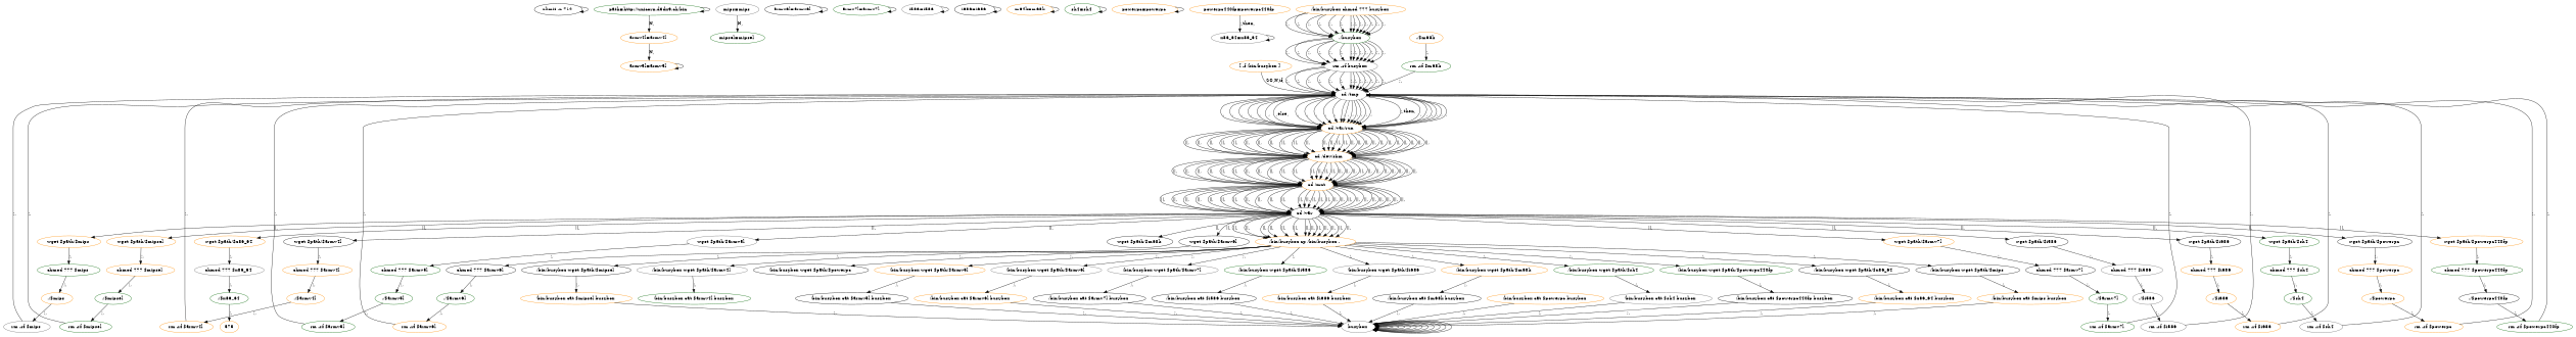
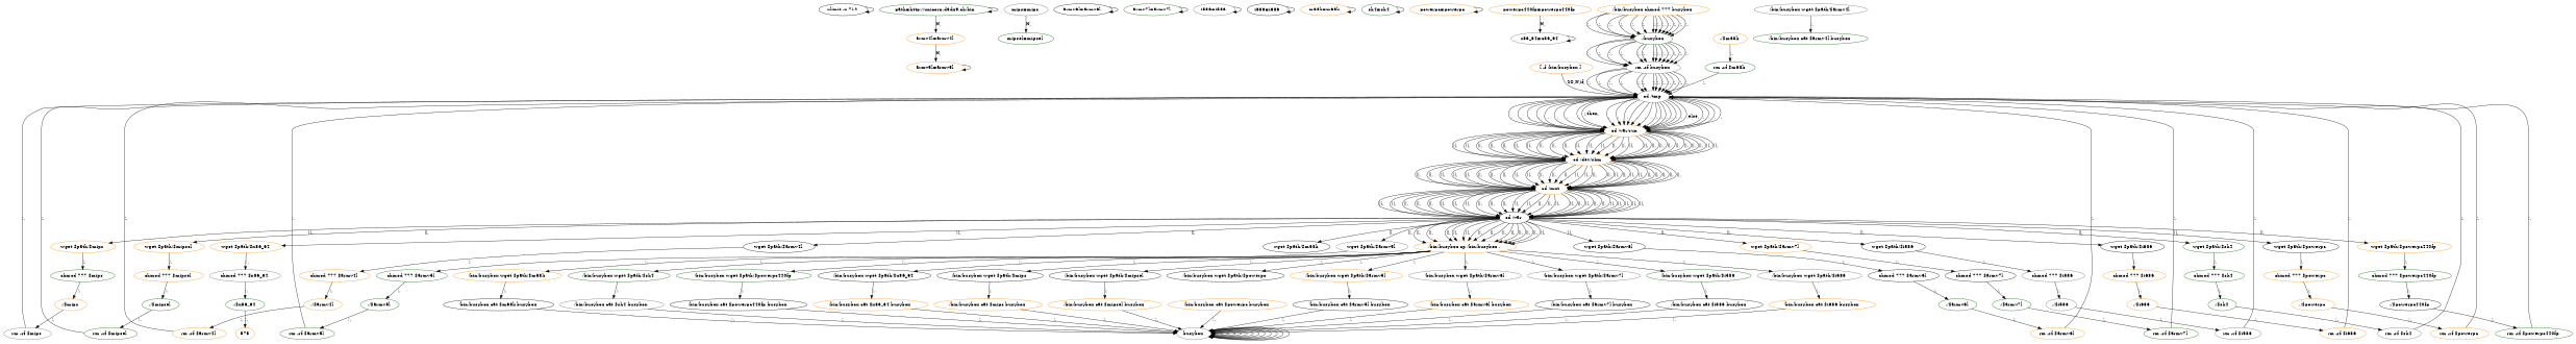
  digraph {
    node [color=darkorange]
    n1 [color=black label="ulimit -n 712 "]
    n2 [color=darkgreen label="path=http://unicorn.d3dx9.ch/bin "]
    n3 [label="armv4l=armv4l "]
    n4 [color=gray40 label="mips=mips "]
    n5 [color=darkgreen label="mipsel=mipsel "]
    n6 [label="armv5l=armv5l "]
    n7 [color=black label="armv6l=armv6l "]
    n8 [color=darkgreen label="armv7l=armv7l "]
    n9 [color=gray40 label="i586=i586 "]
    n10 [color=black label="i686=i686 "]
-   n11 [label="m64k=m68k"]
+   n11 [label="m68k=m68k "]
    n12 [color=darkgreen label="sh4=sh4 "]
    n13 [label="powerpc=powerpc "]
    n14 [label="powerpc440fp=powerpc440fp "]
    n15 [color=gray40 label="x86_64=x86_64 "]
    n16 [label="[ -f /bin/busybox ] "]
    n17 [color=gray40 label="cd /tmp "]
    n18 [label="cd /var/run "]
    n19 [label="cd /dev/shm "]
    n20 [label="cd /mnt "]
    n21 [color=black label="cd /var "]
    n22 [label="/bin/busybox cp /bin/busybox . "]
    n23 [label="wget $path/$mips "]
    n24 [label="wget $path/$mipsel "]
    n25 [color=black label="wget $path/$armv4l "]
    n26 [color=gray40 label="wget $path/$armv5l "]
    n27 [color=black label="wget $path/$armv6l "]
    n28 [label="wget $path/$armv7l "]
    n29 [color=black label="wget $path/$i586 "]
    n30 [color=black label="wget $path/$i686 "]
    n31 [color=black label="wget $path/$m68k "]
    n32 [color=darkgreen label="wget $path/$sh4 "]
    n33 [color=black label="wget $path/$powerpc "]
    n34 [label="wget $path/$powerpc440fp "]
    n35 [label="wget $path/$x86_64 "]
    n36 [color=black label="/bin/busybox wget $path/$mips "]
    n37 [color=black label="/bin/busybox wget $path/$mipsel "]
    n38 [color=gray40 label="/bin/busybox wget $path/$armv4l "]
    n39 [label="/bin/busybox wget $path/$armv5l "]
    n40 [color=gray40 label="/bin/busybox wget $path/$armv6l "]
    n41 [color=gray40 label="/bin/busybox wget $path/$armv7l "]
    n42 [color=darkgreen label="/bin/busybox wget $path/$i586 "]
    n43 [color=gray40 label="/bin/busybox wget $path/$i686 "]
    n44 [label="/bin/busybox wget $path/$m68k "]
    n45 [color=darkgreen label="/bin/busybox wget $path/$sh4 "]
    n46 [color=black label="/bin/busybox wget $path/$powerpc "]
    n47 [color=darkgreen label="/bin/busybox wget $path/$powerpc440fp "]
    n48 [color=black label="/bin/busybox wget $path/$x86_64 "]
    n49 [color=darkgreen label="chmod 777 $mips "]
    n50 [label="chmod 777 $mipsel "]
    n51 [label="chmod 777 $armv4l "]
    n52 [color=darkgreen label="chmod 777 $armv5l "]
    n53 [color=black label="chmod 777 $armv6l "]
    n54 [color=black label="chmod 777 $armv7l "]
    n55 [color=gray40 label="chmod 777 $i586 "]
    n56 [label="chmod 777 $i686 "]
    n57 [color=darkgreen label="chmod 777 $sh4 "]
    n58 [label="chmod 777 $powerpc "]
    n59 [color=darkgreen label="chmod 777 $powerpc440fp "]
    n60 [color=gray40 label="chmod 777 $x86_64 "]
    n61 [label="/bin/busybox cat $mips busybox "]
    n62 [label="/bin/busybox cat $mipsel busybox "]
    n63 [color=darkgreen label="/bin/busybox cat $armv4l busybox "]
    n64 [color=black label="/bin/busybox cat $armv5l busybox "]
    n65 [label="/bin/busybox cat $armv6l busybox "]
    n66 [color=black label="/bin/busybox cat $armv7l busybox "]
    n67 [color=black label="/bin/busybox cat $i586 busybox "]
    n68 [label="/bin/busybox cat $i686 busybox "]
    n69 [color=black label="/bin/busybox cat $m68k busybox "]
    n70 [color=gray40 label="/bin/busybox cat $sh4 busybox "]
    n71 [color=black label="/bin/busybox cat $powerpc440fp busybox "]
    n72 [label="/bin/busybox cat $x86_64 busybox "]
    n73 [color=gray40 label="busybox "]
    n74 [label="/bin/busybox chmod 777 busybox "]
    n75 [color=darkgreen label="./busybox "]
    n76 [color=gray40 label="rm -rf busybox "]
    n77 [label="/bin/busybox cat $powerpc busybox "]
    n78 [label="./$mips "]
    n79 [color=gray40 label="rm -rf $mips "]
    n80 [color=darkgreen label="./$mipsel "]
    n81 [color=darkgreen label="rm -rf $mipsel "]
    n82 [label="./$armv4l "]
    n83 [label="rm -rf $armv4l "]
    n84 [color=darkgreen label="./$armv5l "]
    n85 [color=darkgreen label="rm -rf $armv5l "]
    n86 [color=darkgreen label="./$armv6l "]
    n87 [label="rm -rf $armv6l "]
    n88 [color=darkgreen label="./$armv7l "]
    n89 [color=darkgreen label="rm -rf $armv7l "]
    n90 [color=gray40 label="./$i586 "]
    n91 [color=gray40 label="rm -rf $i586 "]
    n92 [label="./$i686 "]
    n93 [label="rm -rf $i686 "]
    n94 [label="./$m68k "]
    n95 [color=darkgreen label="rm -rf $m68k "]
    n96 [color=darkgreen label="./$sh4 "]
    n97 [color=gray40 label="rm -rf $sh4 "]
    n98 [label="./$powerpc "]
    n99 [label="rm -rf $powerpc "]
    n100 [color=black label="./$powerpc440fp "]
    n101 [color=darkgreen label="rm -rf $powerpc440fp "]
    n102 [color=darkgreen label="./$x86_64 "]
    575
    n1 -> n1
    n2 -> n2
    n2 -> n3 [label="N,"]
    n3 -> n6 [label="N,"]
    n4 -> n5 [label="N,"]
    n6 -> n6
    n7 -> n7
    n8 -> n8
    n9 -> n9
    n10 -> n10
    n11 -> n11
    n12 -> n12
    n13 -> n13
-   n14 -> n15 [label=";,then,"]
+   n14 -> n15 [label="N,"]
    n15 -> n15
    n16 -> n17 [label="SC,N,if,"]
    n17 -> n18 [label=";,then,"]
    n17 -> n18 [label="\n,"]
    n17 -> n18 [label="\n,"]
    n17 -> n18 [label="\n,"]
    n17 -> n18 [label="\n,"]
    n17 -> n18 [label="\n,"]
    n17 -> n18 [label="\n,"]
    n17 -> n18 [label="\n,"]
    n17 -> n18 [label="\n,"]
    n17 -> n18 [label="\n,"]
    n17 -> n18 [label="\n,"]
    n17 -> n18 [label="\n,"]
    n17 -> n18 [label="\n,"]
    n17 -> n18 [label="\n,else,"]
    n17 -> n18 [label="\n,"]
    n17 -> n18 [label="\n,"]
    n17 -> n18 [label="\n,"]
    n17 -> n18 [label="\n,"]
    n17 -> n18 [label="\n,"]
    n17 -> n18 [label="\n,"]
    n17 -> n18 [label="\n,"]
    n17 -> n18 [label="\n,"]
    n17 -> n18 [label="\n,"]
    n17 -> n18 [label="\n,"]
    n17 -> n18 [label="\n,"]
    n17 -> n18 [label="\n,"]
    n18 -> n19 [label="||,"]
    n18 -> n19 [label="||,"]
    n18 -> n19 [label="||,"]
    n18 -> n19 [label="||,"]
    n18 -> n19 [label="||,"]
    n18 -> n19 [label="||,"]
    n18 -> n19 [label="||,"]
    n18 -> n19 [label="||,"]
    n18 -> n19 [label="||,"]
    n18 -> n19 [label="||,"]
    n18 -> n19 [label="||,"]
    n18 -> n19 [label="||,"]
    n18 -> n19 [label="||,"]
    n18 -> n19 [label="||,"]
    n18 -> n19 [label="||,"]
    n18 -> n19 [label="||,"]
    n18 -> n19 [label="||,"]
    n18 -> n19 [label="||,"]
    n18 -> n19 [label="||,"]
    n18 -> n19 [label="||,"]
    n18 -> n19 [label="||,"]
    n18 -> n19 [label="||,"]
    n18 -> n19 [label="||,"]
    n18 -> n19 [label="||,"]
    n18 -> n19 [label="||,"]
    n18 -> n19 [label="||,"]
    n19 -> n20 [label="||,"]
    n19 -> n20 [label="||,"]
    n19 -> n20 [label="||,"]
    n19 -> n20 [label="||,"]
    n19 -> n20 [label="||,"]
    n19 -> n20 [label="||,"]
    n19 -> n20 [label="||,"]
    n19 -> n20 [label="||,"]
    n19 -> n20 [label="||,"]
    n19 -> n20 [label="||,"]
    n19 -> n20 [label="||,"]
    n19 -> n20 [label="||,"]
    n19 -> n20 [label="||,"]
    n19 -> n20 [label="||,"]
    n19 -> n20 [label="||,"]
    n19 -> n20 [label="||,"]
    n19 -> n20 [label="||,"]
    n19 -> n20 [label="||,"]
    n19 -> n20 [label="||,"]
    n19 -> n20 [label="||,"]
    n19 -> n20 [label="||,"]
    n19 -> n20 [label="||,"]
    n19 -> n20 [label="||,"]
    n19 -> n20 [label="||,"]
    n19 -> n20 [label="||,"]
    n19 -> n20 [label="||,"]
    n20 -> n21 [label="||,"]
    n20 -> n21 [label="||,"]
    n20 -> n21 [label="||,"]
    n20 -> n21 [label="||,"]
    n20 -> n21 [label="||,"]
    n20 -> n21 [label="||,"]
    n20 -> n21 [label="||,"]
    n20 -> n21 [label="||,"]
    n20 -> n21 [label="||,"]
    n20 -> n21 [label="||,"]
    n20 -> n21 [label="||,"]
    n20 -> n21 [label="||,"]
    n20 -> n21 [label="||,"]
    n20 -> n21 [label="||,"]
    n20 -> n21 [label="||,"]
    n20 -> n21 [label="||,"]
    n20 -> n21 [label="||,"]
    n20 -> n21 [label="||,"]
    n20 -> n21 [label="||,"]
    n20 -> n21 [label="||,"]
    n20 -> n21 [label="||,"]
    n20 -> n21 [label="||,"]
    n20 -> n21 [label="||,"]
    n20 -> n21 [label="||,"]
    n20 -> n21 [label="||,"]
    n20 -> n21 [label="||,"]
    n21 -> n22 [label="||,"]
    n21 -> n22 [label="||,"]
    n21 -> n22 [label="||,"]
    n21 -> n22 [label="||,"]
    n21 -> n22 [label="||,"]
    n21 -> n22 [label="||,"]
    n21 -> n22 [label="||,"]
    n21 -> n22 [label="||,"]
    n21 -> n22 [label="||,"]
    n21 -> n22 [label="||,"]
    n21 -> n22 [label="||,"]
    n21 -> n22 [label="||,"]
    n21 -> n22 [label="||,"]
    n21 -> n23 [label="||,"]
    n21 -> n24 [label="||,"]
    n21 -> n25 [label="||,"]
    n21 -> n26 [label="||,"]
    n21 -> n27 [label="||,"]
    n21 -> n28 [label="||,"]
    n21 -> n29 [label="||,"]
    n21 -> n30 [label="||,"]
    n21 -> n31 [label="||,"]
    n21 -> n32 [label="||,"]
    n21 -> n33 [label="||,"]
    n21 -> n34 [label="||,"]
    n21 -> n35 [label="||,"]
    n22 -> n36 [label=";,"]
    n22 -> n37 [label=";,"]
-   n22 -> n38 [label=";,"]
    n22 -> n39 [label=";,"]
    n22 -> n40 [label=";,"]
    n22 -> n41 [label=";,"]
    n22 -> n42 [label=";,"]
    n22 -> n43 [label=";,"]
    n22 -> n44 [label=";,"]
    n22 -> n45 [label=";,"]
    n22 -> n46 [label=";,"]
    n22 -> n47 [label=";,"]
    n22 -> n48 [label=";,"]
    n23 -> n49 [label=";,"]
    n24 -> n50 [label=";,"]
    n25 -> n51 [label=";,"]
    n26 -> n52 [label=";,"]
    n27 -> n53 [label=";,"]
    n28 -> n54 [label=";,"]
    n29 -> n55 [label=";,"]
    n30 -> n56 [label=";,"]
    n32 -> n57 [label=";,"]
    n33 -> n58 [label=";,"]
    n34 -> n59 [label=";,"]
    n35 -> n60 [label=";,"]
    n36 -> n61 [label=";,"]
    n37 -> n62 [label=";,"]
    n38 -> n63 [label=";,"]
    n39 -> n64 [label=";,"]
    n40 -> n65 [label=";,"]
    n41 -> n66 [label=";,"]
    n42 -> n67 [label=";,"]
    n43 -> n68 [label=";,"]
    n44 -> n69 [label=";,"]
    n45 -> n70 [label=";,"]
    n47 -> n71 [label=";,"]
    n48 -> n72 [label=";,"]
    n49 -> n78 [label=";,"]
    n50 -> n80 [label=";,"]
    n51 -> n82 [label=";,"]
    n52 -> n84 [label=";,"]
    n53 -> n86 [label=";,"]
    n54 -> n88 [label=";,"]
    n55 -> n90 [label=";,"]
    n56 -> n92 [label=";,"]
    n57 -> n96 [label=";,"]
    n58 -> n98 [label=";,"]
    n59 -> n100 [label=";,"]
    n60 -> n102 [label=";,"]
    n61 -> n73 [label=";,"]
    n62 -> n73 [label=";,"]
    n64 -> n73 [label=";,"]
    n65 -> n73 [label=";,"]
    n66 -> n73 [label=";,"]
    n67 -> n73 [label=";,"]
    n68 -> n73 [label=";,"]
    n69 -> n73 [label=";,"]
    n70 -> n73 [label=";,"]
    n71 -> n73 [label=";,"]
    n72 -> n73 [label=";,"]
    n73 -> n73
    n73 -> n73
    n73 -> n73
    n73 -> n73
    n73 -> n73
    n73 -> n73
    n73 -> n73
    n73 -> n73
    n73 -> n73
    n73 -> n73
    n73 -> n73
    n73 -> n73
    n73 -> n73
    n74 -> n75 [label=";,"]
    n74 -> n75 [label=";,"]
    n74 -> n75 [label=";,"]
    n74 -> n75 [label=";,"]
    n74 -> n75 [label=";,"]
    n74 -> n75 [label=";,"]
    n74 -> n75 [label=";,"]
    n74 -> n75 [label=";,"]
    n74 -> n75 [label=";,"]
    n74 -> n75 [label=";,"]
    n74 -> n75 [label=";,"]
    n74 -> n75 [label=";,"]
    n74 -> n75 [label=";,"]
    n75 -> n76 [label=";,"]
    n75 -> n76 [label=";,"]
    n75 -> n76 [label=";,"]
    n75 -> n76 [label=";,"]
    n75 -> n76 [label=";,"]
    n75 -> n76 [label=";,"]
    n75 -> n76 [label=";,"]
    n75 -> n76 [label=";,"]
    n75 -> n76 [label=";,"]
    n75 -> n76 [label=";,"]
    n75 -> n76 [label=";,"]
    n75 -> n76 [label=";,"]
    n75 -> n76 [label=";,"]
    n76 -> n17 [label=";,"]
    n76 -> n17 [label=";,"]
    n76 -> n17 [label=";,"]
    n76 -> n17 [label=";,"]
    n76 -> n17 [label=";,"]
    n76 -> n17 [label=";,"]
    n76 -> n17 [label=";,"]
    n76 -> n17 [label=";,"]
    n76 -> n17 [label=";,"]
    n76 -> n17 [label=";,"]
    n76 -> n17 [label=";,"]
    n76 -> n17 [label=";,"]
    n76 -> n17 [label=";,"]
    n77 -> n73 [label=";,"]
    n78 -> n79 [label=";,"]
    n79 -> n17 [label=";,"]
    n80 -> n81 [label=";,"]
    n81 -> n17 [label=";,"]
    n82 -> n83 [label=";,"]
    n83 -> n17 [label=";,"]
    n84 -> n85 [label=";,"]
    n85 -> n17 [label=";,"]
    n86 -> n87 [label=";,"]
    n87 -> n17 [label=";,"]
    n88 -> n89 [label=";,"]
    n89 -> n17 [label=";,"]
    n90 -> n91 [label=";,"]
    n91 -> n17 [label=";,"]
    n92 -> n93 [label=";,"]
    n93 -> n17 [label=";,"]
    n94 -> n95 [label=";,"]
    n95 -> n17 [label=";,"]
    n96 -> n97 [label=";,"]
    n97 -> n17 [label=";,"]
    n98 -> n99 [label=";,"]
    n99 -> n17 [label=";,"]
    n100 -> n101 [label=";,"]
    n101 -> n17 [label=";,"]
    n102 -> 575 [label=";,"]
  }
